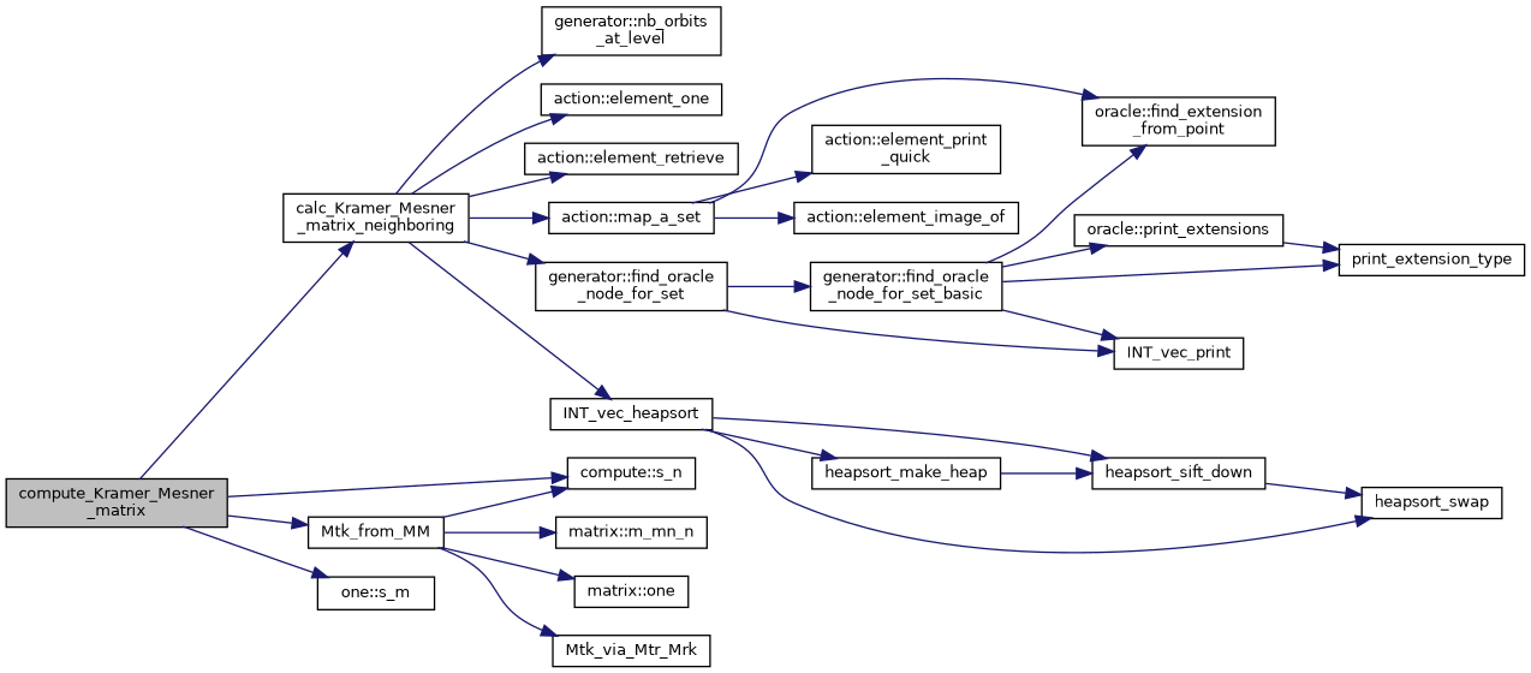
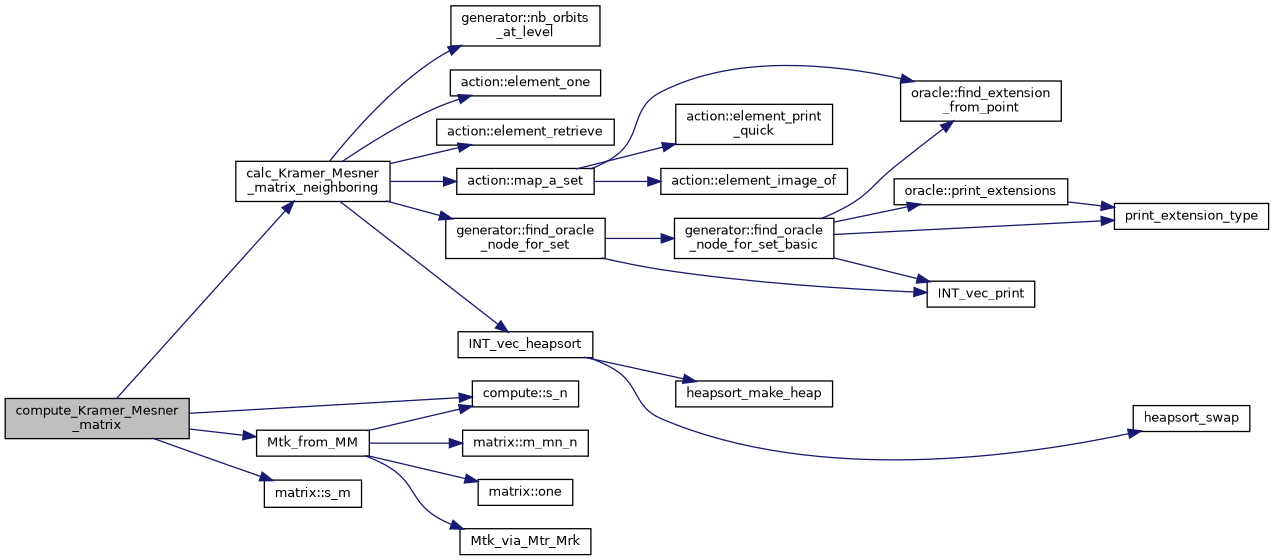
  digraph {
    rankdir=LR
    node [color=black fillcolor=white fontname=Helvetica fontsize=10 shape=record style=filled]
    edge [color=midnightblue fontname=Helvetica fontsize=10 labelfontname=Helvetica labelfontsize=10 style=solid]
    n1 [fillcolor=grey75 fontcolor=black height=0.2 label="compute_Kramer_Mesner\l_matrix" width=0.4]
    n2 [height=0.2 label="calc_Kramer_Mesner\l_matrix_neighboring" width=0.4]
    n3 [height=0.2 label=Mtk_from_MM width=0.4]
    n4 [height=0.2 label="compute::s_n" width=0.4]
-   n5 [height=0.2 label="one::s_m" width=0.4]
+   n5 [height=0.2 label="matrix::s_m" width=0.4]
    n6 [height=0.2 label="generator::nb_orbits\l_at_level" width=0.4]
    n7 [height=0.2 label="action::element_one" width=0.4]
    n8 [height=0.2 label="action::element_retrieve" width=0.4]
    n9 [height=0.2 label="action::map_a_set" width=0.4]
    n10 [height=0.2 label=INT_vec_heapsort width=0.4]
    n11 [height=0.2 label="generator::find_oracle\l_node_for_set" width=0.4]
    n12 [height=0.2 label="matrix::m_mn_n" width=0.4]
    n13 [height=0.2 label="matrix::one" width=0.4]
    n14 [height=0.2 label=Mtk_via_Mtr_Mrk width=0.4]
    n15 [height=0.2 label="action::element_print\l_quick" width=0.4]
    n16 [height=0.2 label="action::element_image_of" width=0.4]
    n17 [height=0.2 label="oracle::find_extension\l_from_point" width=0.4]
    n18 [height=0.2 label=heapsort_make_heap width=0.4]
-   n19 [height=0.2 label=heapsort_sift_down width=0.4]
    n20 [height=0.2 label=heapsort_swap width=0.4]
    n21 [height=0.2 label=INT_vec_print width=0.4]
    n22 [height=0.2 label="generator::find_oracle\l_node_for_set_basic" width=0.4]
    n23 [height=0.2 label="oracle::print_extensions" width=0.4]
    n24 [height=0.2 label=print_extension_type width=0.4]
    n1 -> n2
    n1 -> n3
    n1 -> n4
    n1 -> n5
    n2 -> n6
    n2 -> n7
    n2 -> n8
    n2 -> n9
    n2 -> n10
    n2 -> n11
    n3 -> n4
    n3 -> n12
    n3 -> n13
    n3 -> n14
    n9 -> n15
    n9 -> n16
    n9 -> n17
    n10 -> n18
-   n10 -> n19
    n10 -> n20
    n11 -> n21
    n11 -> n22
-   n18 -> n19
-   n19 -> n20
    n22 -> n17
    n22 -> n21
    n22 -> n23
    n22 -> n24
    n23 -> n24
  }
